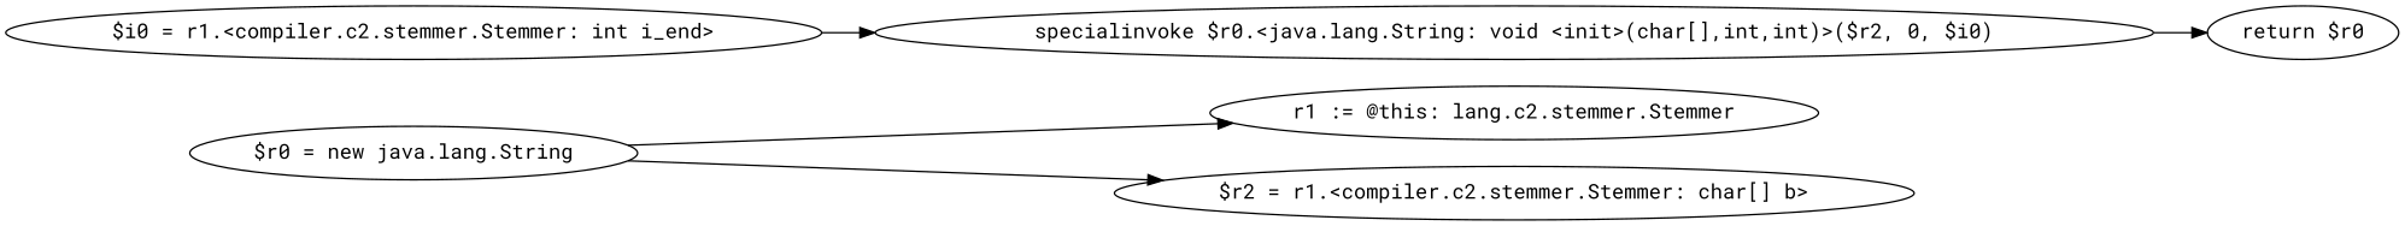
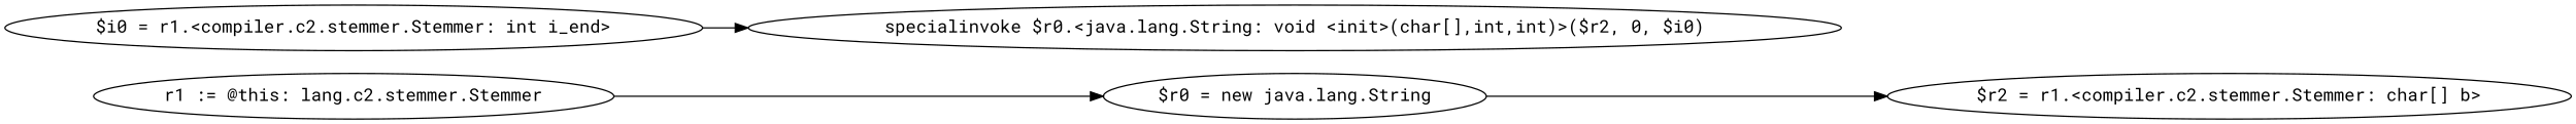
  digraph {
    fontname="Roboto Mono"
    rankdir=LR
    node [fontname="Roboto Mono"]
    edge [fontname="Roboto Mono"]
    n1 [label="r1 := @this: lang.c2.stemmer.Stemmer"]
    "$r0 = new java.lang.String"
    "$r2 = r1.<compiler.c2.stemmer.Stemmer: char[] b>"
    "$i0 = r1.<compiler.c2.stemmer.Stemmer: int i_end>"
    "specialinvoke $r0.<java.lang.String: void <init>(char[],int,int)>($r2, 0, $i0)"
-   "return $r0"
-   "$r0 = new java.lang.String" -> n1
+   n1 -> "$r0 = new java.lang.String"
    "$r0 = new java.lang.String" -> "$r2 = r1.<compiler.c2.stemmer.Stemmer: char[] b>"
    "$i0 = r1.<compiler.c2.stemmer.Stemmer: int i_end>" -> "specialinvoke $r0.<java.lang.String: void <init>(char[],int,int)>($r2, 0, $i0)"
-   "specialinvoke $r0.<java.lang.String: void <init>(char[],int,int)>($r2, 0, $i0)" -> "return $r0"
  }
